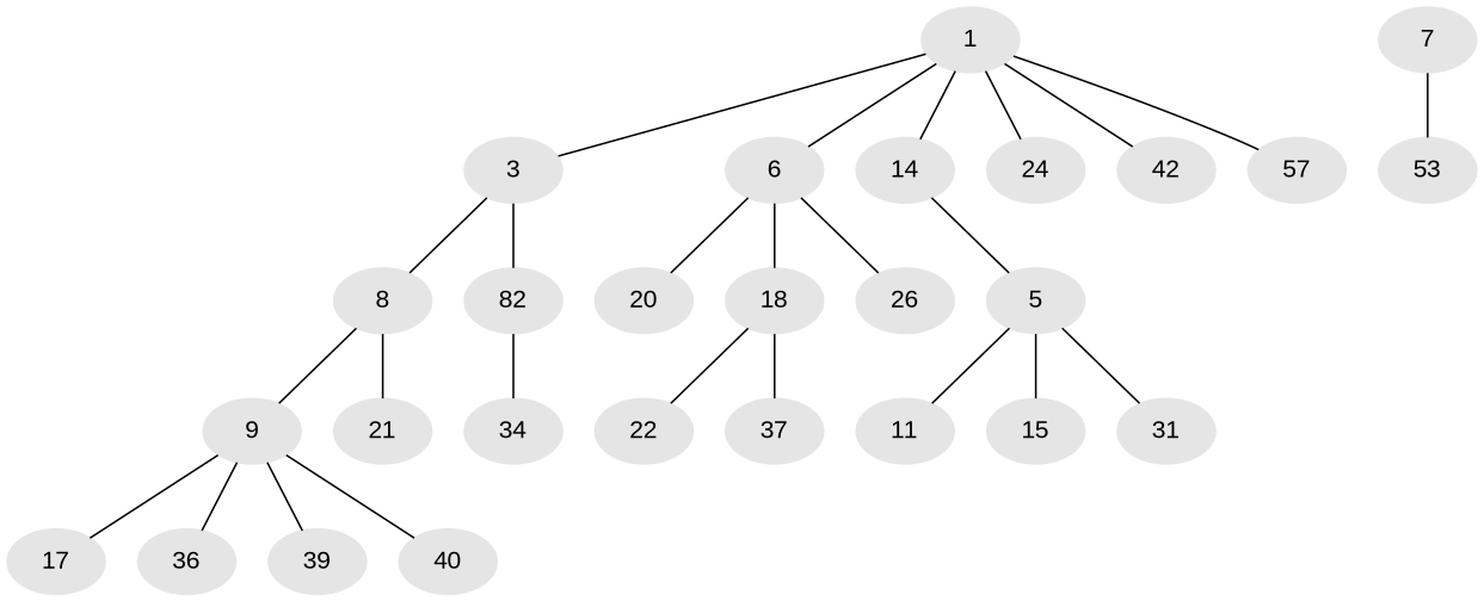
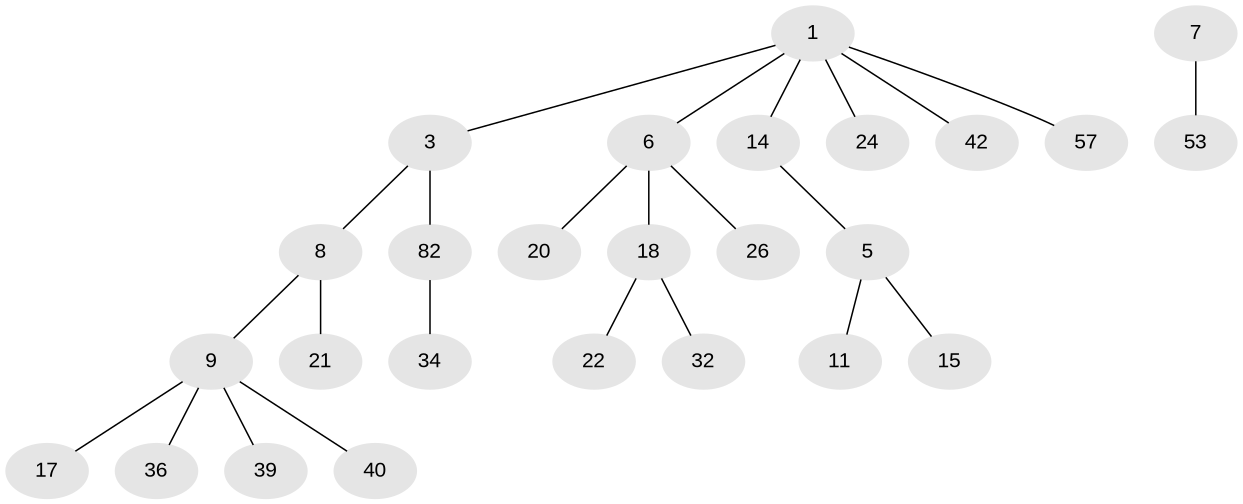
  graph {
    fontname="Liberation Sans"
    node [color=gray90 fontname="Liberation Sans" style=filled]
    edge [fontname="Liberation Sans"]
    1 [super="+2"]
    3 [super="+25"]
    6 [super="+10+54"]
    14 [super="+47"]
    24 [super="+52+38"]
    42
    57
    8
    n9 [label=82]
    5 [super="+45"]
    11 [super="+43"]
    15
-   31
    20
    18
    26 [super="+50+56+28"]
    9 [super="+13+46+12"]
    21 [super="+23"]
    34
    7
    53
    22
-   37
+   37 [label=32]
    17
    36
    39
    40 [super="+44"]
    1 -- 3
    1 -- 6
    1 -- 14
    1 -- 24
    1 -- 42
    1 -- 57
    3 -- 8
    3 -- n9
    6 -- 20
    6 -- 18
    6 -- 26
    14 -- 5
    8 -- 9
    8 -- 21
    n9 -- 34
    5 -- 11
    5 -- 15
-   5 -- 31
    18 -- 22
    18 -- 37
    9 -- 17
    9 -- 36
    9 -- 39
    9 -- 40
    7 -- 53
  }
